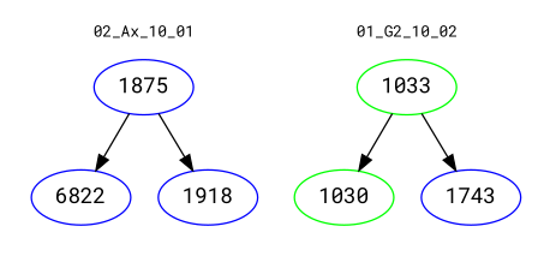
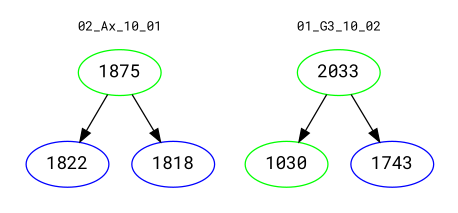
  digraph {
    fontname="Roboto Mono"
    node [color=green fontname="Roboto Mono"]
    edge [color=black fontname="Roboto Mono"]
-   n1 [color=blue label=1875]
-   n2 [color=blue label=6822]
-   n3 [color=blue label=1918]
-   n4 [label=1033]
+   n1 [label=1875]
+   n2 [color=blue label=1822]
+   n3 [color=blue label=1818]
+   n4 [label=2033]
    n5 [label=1030]
    n6 [color=blue label=1743]
    subgraph cluster_1 {
      color=white
      fontsize=10
      label="02_Ax_10_01"
      n1
      n2
      n3
    }
    subgraph cluster_2 {
      color=white
      fontsize=10
-     label="01_G2_10_02"
+     label="01_G3_10_02"
      n4
      n5
      n6
    }
    n1 -> n2
    n1 -> n3
    n4 -> n5
    n4 -> n6
  }
